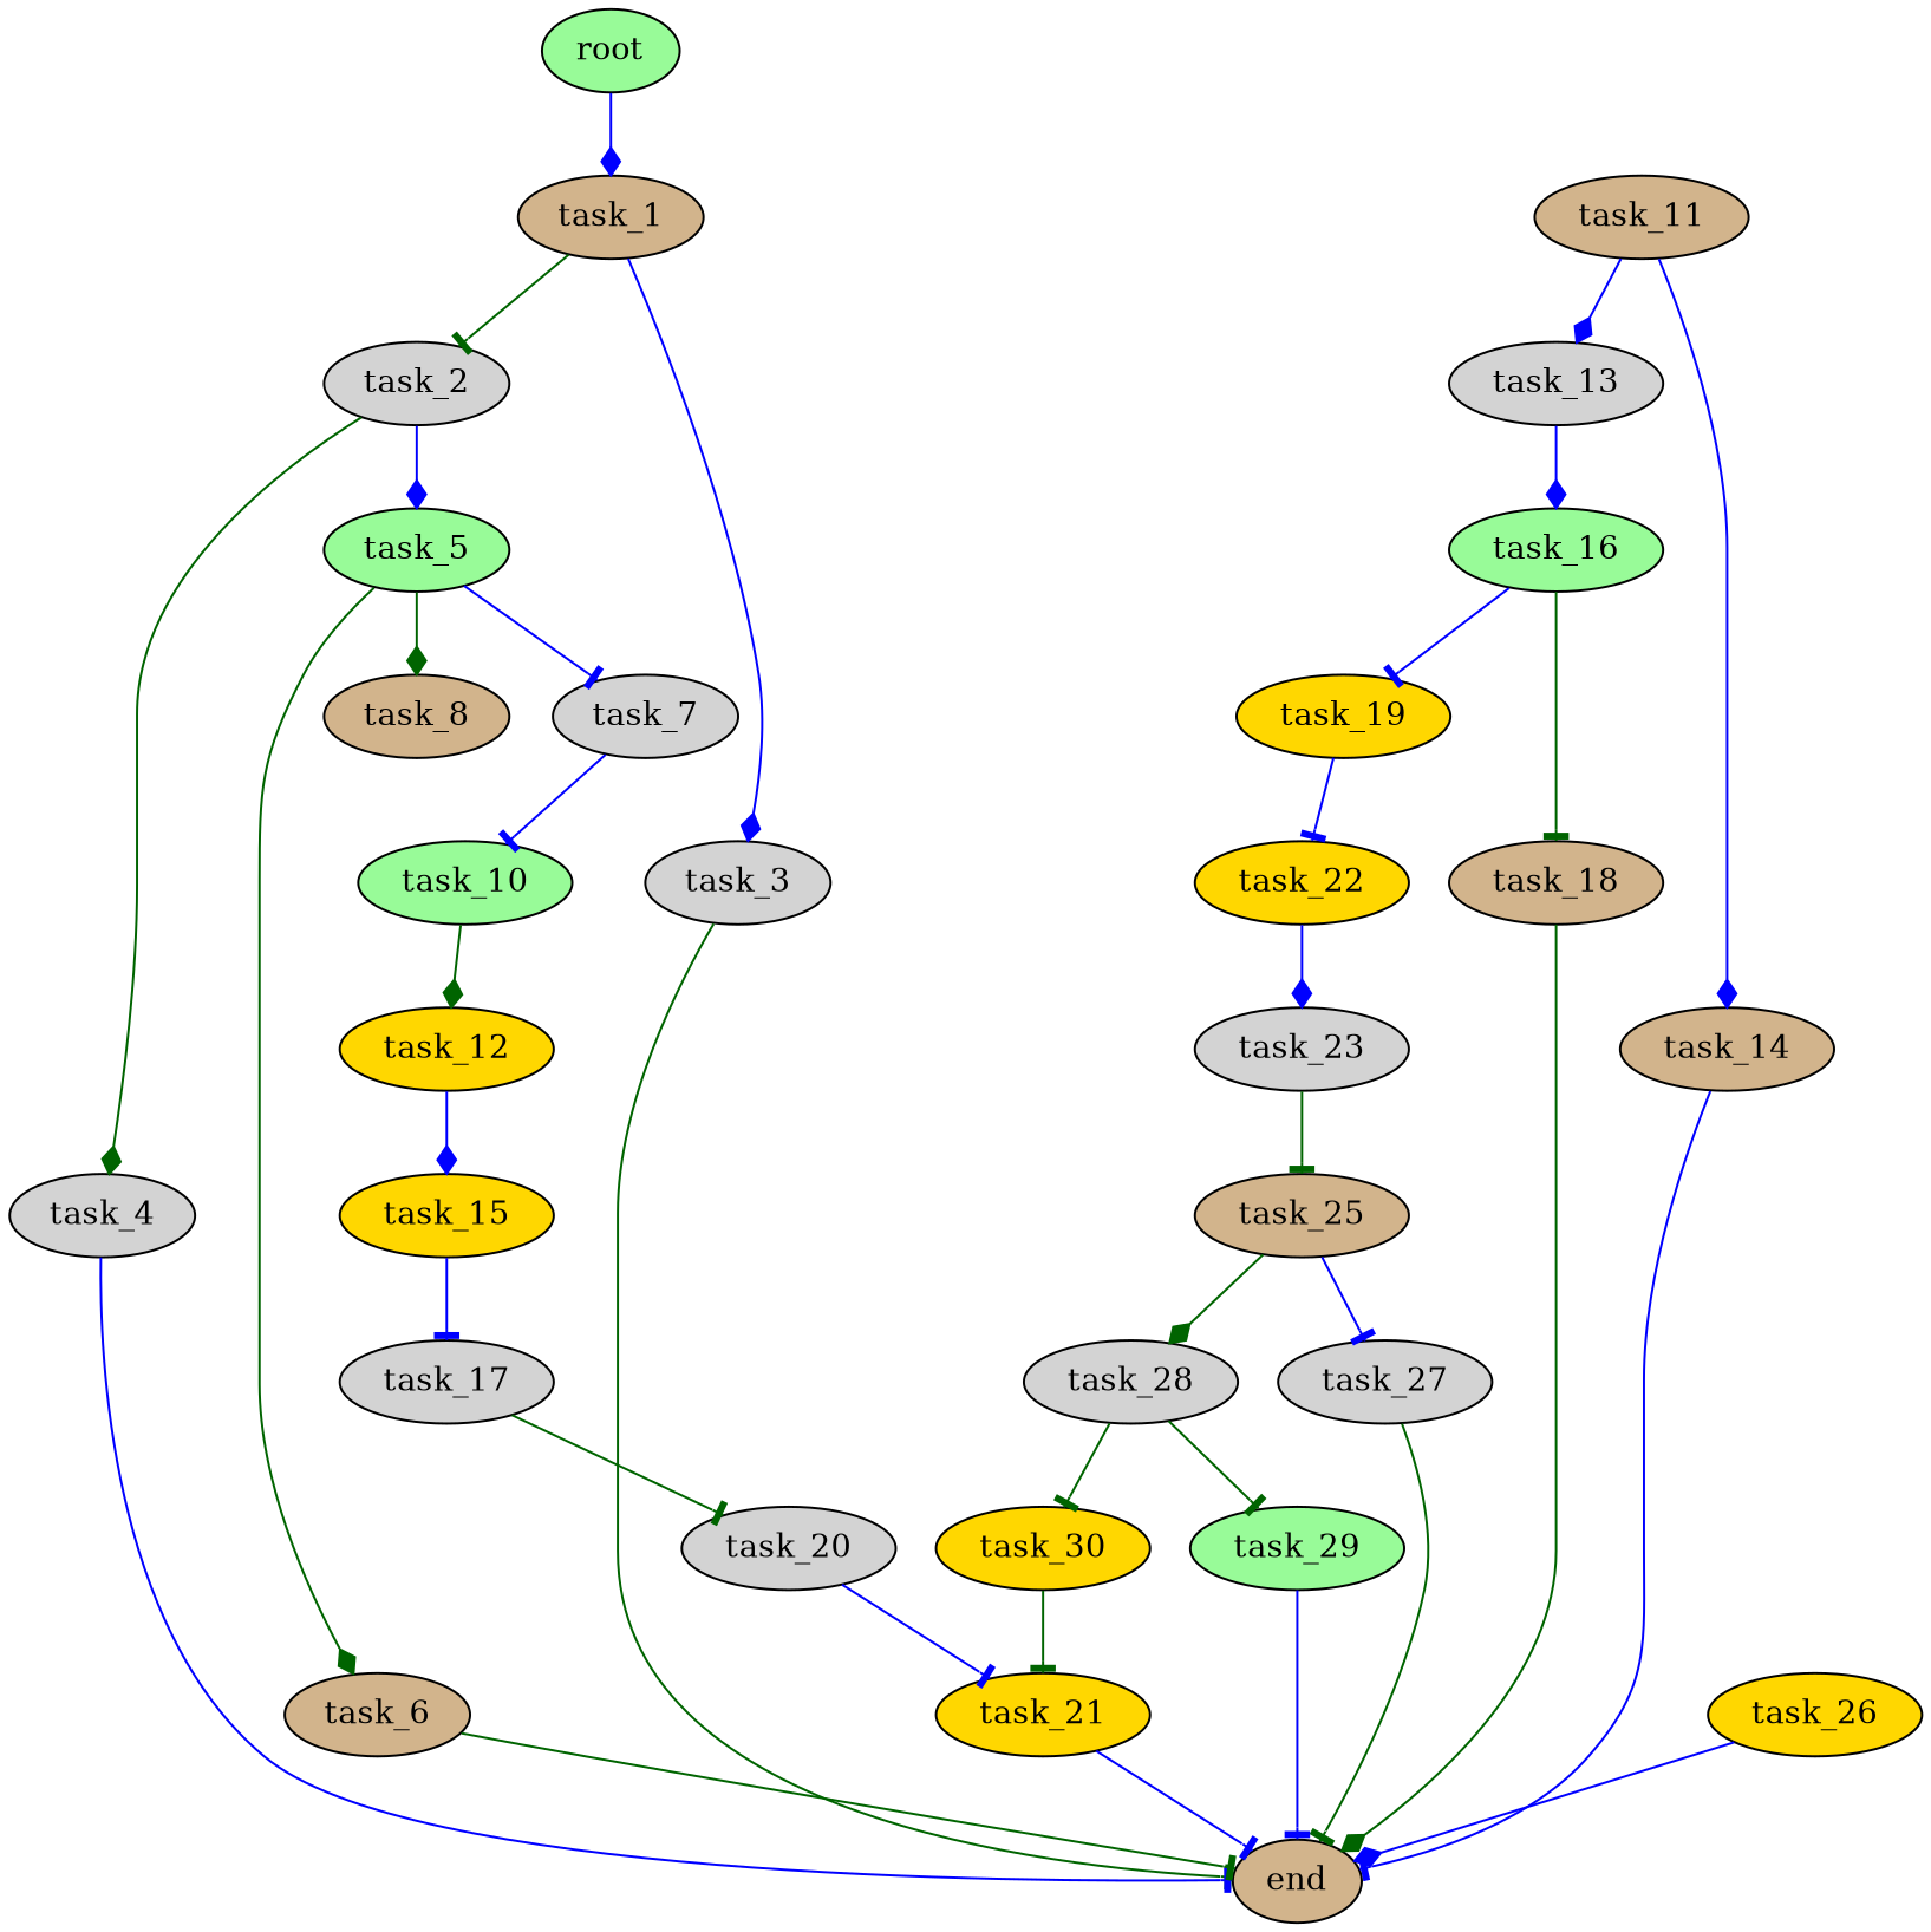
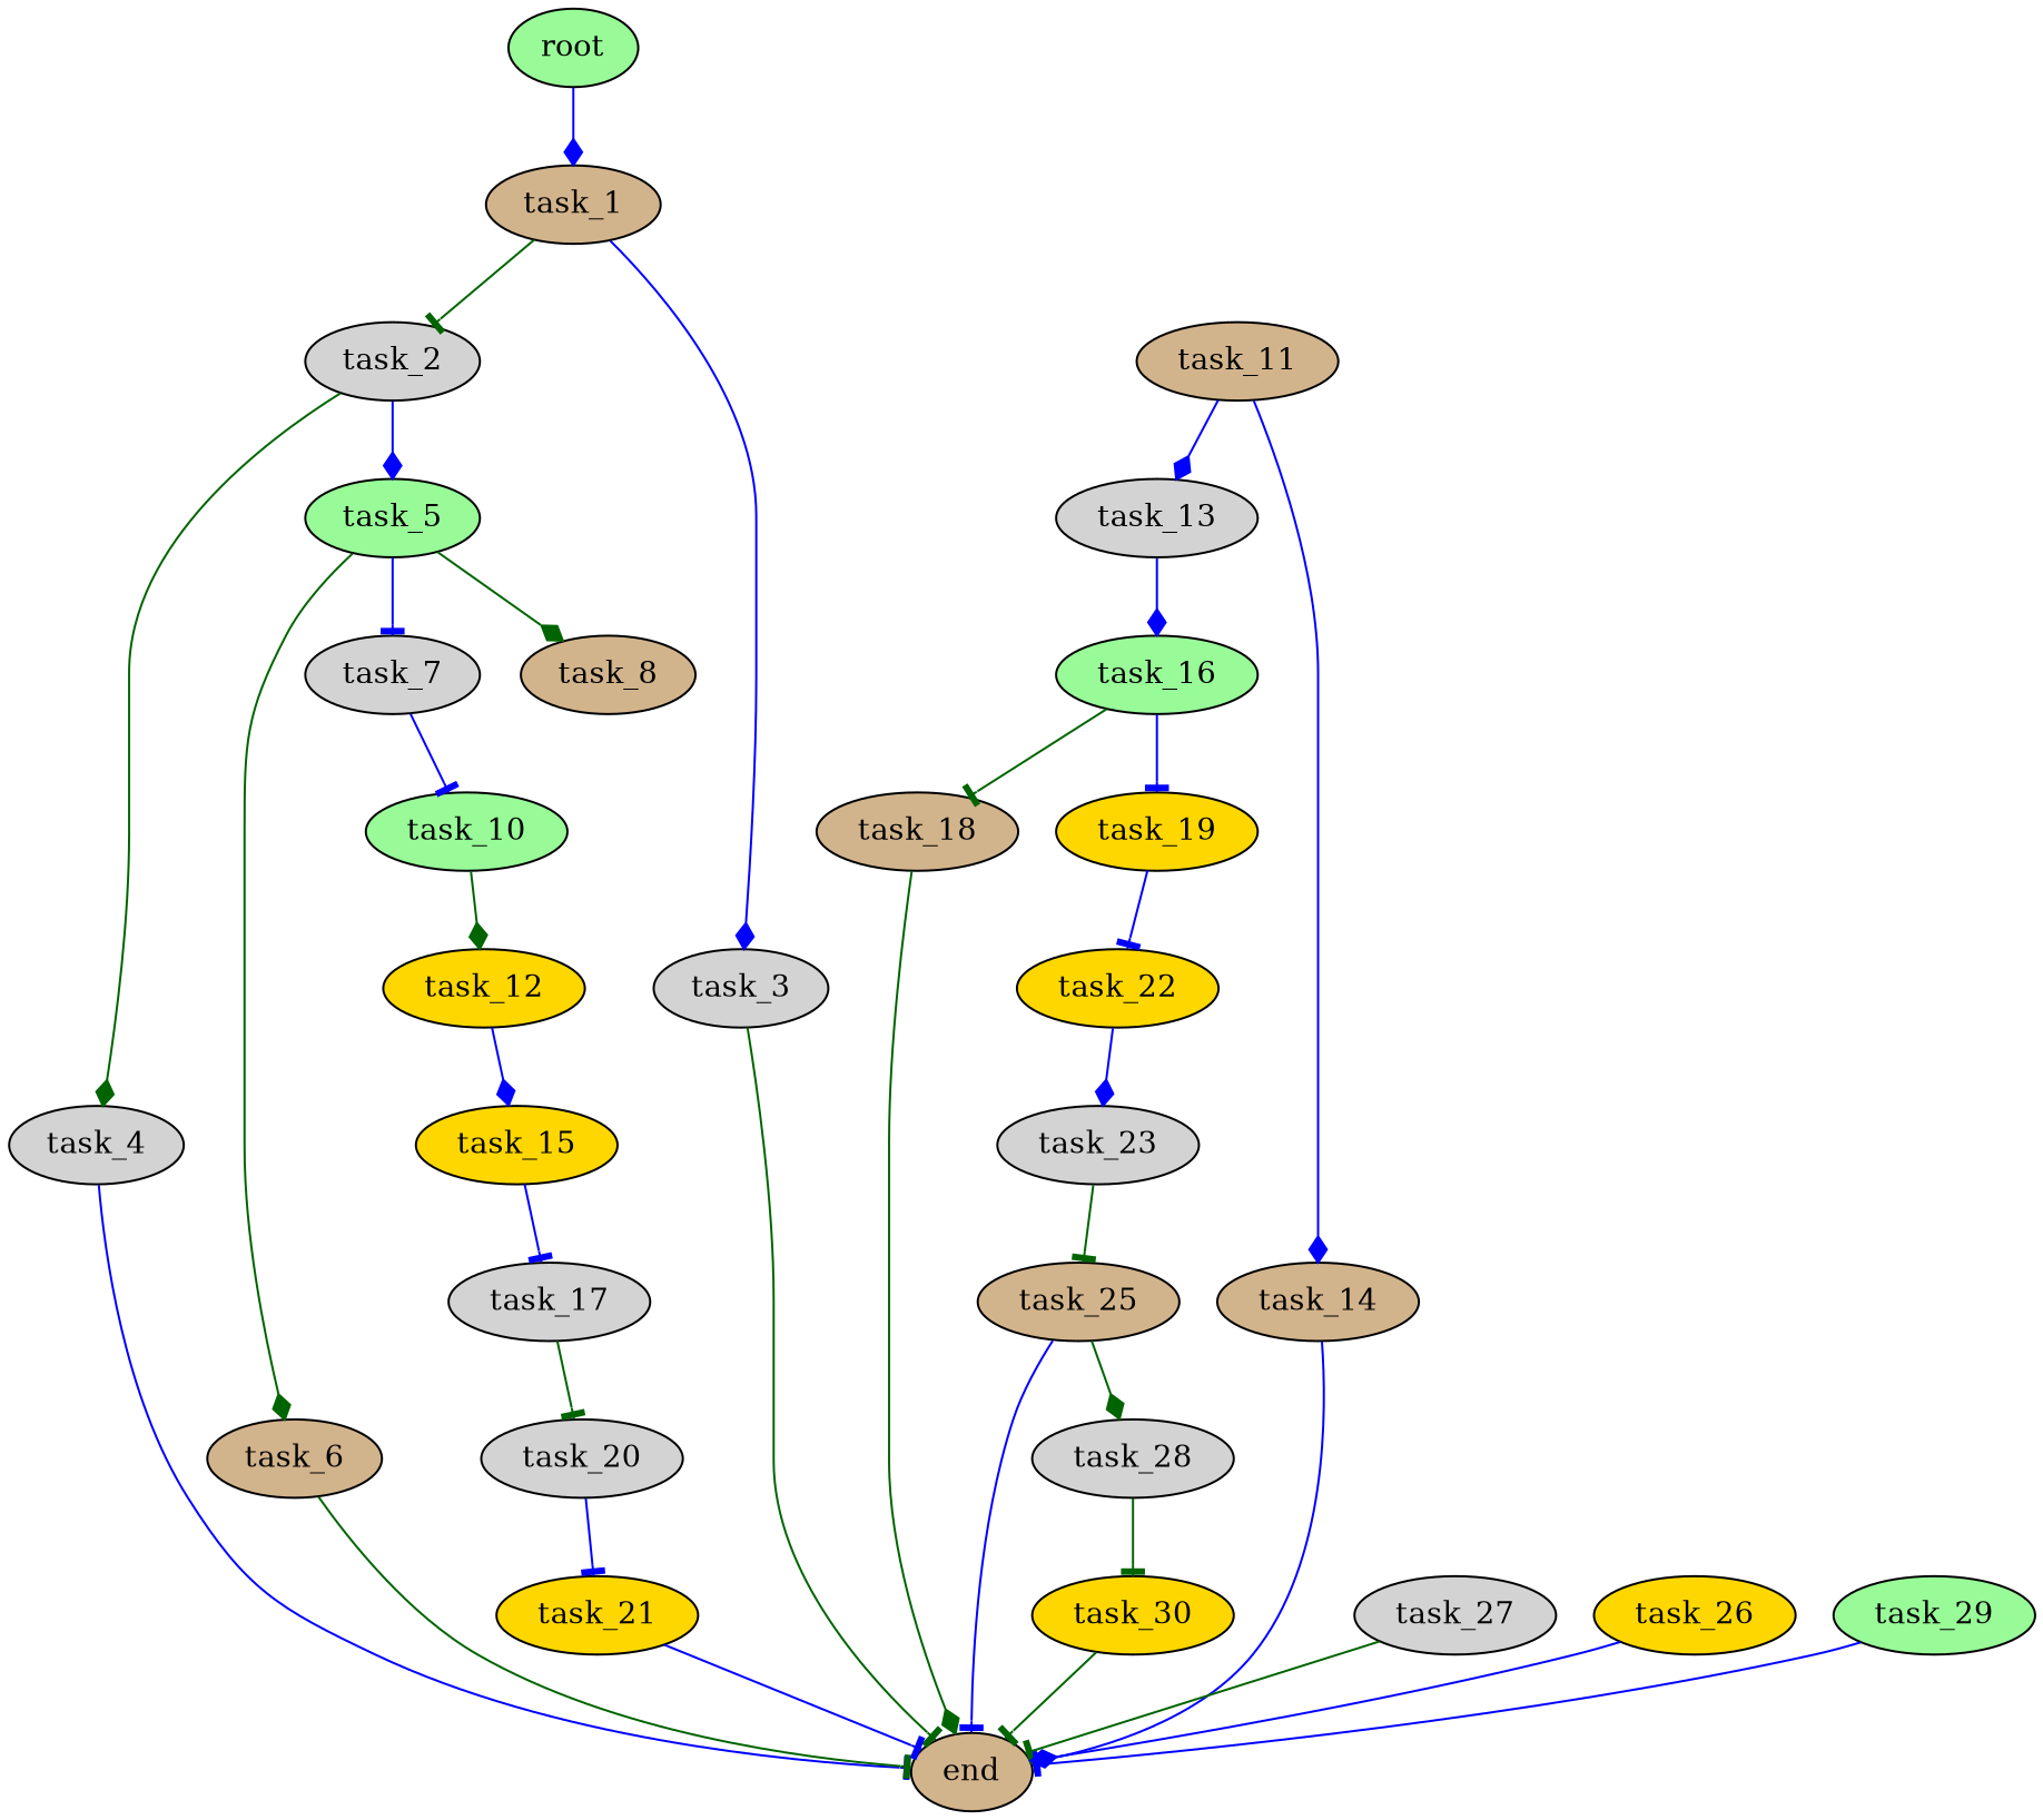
  digraph {
    node [fillcolor=lightgrey style=filled]
    edge [arrowhead=tee color=blue]
    root [fillcolor=palegreen]
    task_1 [fillcolor=tan]
    task_2
    task_3
    task_4
    task_5 [fillcolor=palegreen]
    end [fillcolor=tan]
    task_6 [fillcolor=tan]
    task_7
    task_8 [fillcolor=tan]
    task_10 [fillcolor=palegreen]
    task_12 [fillcolor=gold]
    task_11 [fillcolor=tan]
    task_13
    task_14 [fillcolor=tan]
    task_15 [fillcolor=gold]
    task_16 [fillcolor=palegreen]
    task_17
    task_18 [fillcolor=tan]
    task_19 [fillcolor=gold]
    task_20
    task_22 [fillcolor=gold]
    task_21 [fillcolor=gold]
    task_23
    task_25 [fillcolor=tan]
    task_27
    task_28
    task_26 [fillcolor=gold]
    task_29 [fillcolor=palegreen]
    task_30 [fillcolor=gold]
    root -> task_1 [arrowhead=diamond]
    task_1 -> task_2 [color=darkgreen]
    task_1 -> task_3 [arrowhead=diamond]
    task_2 -> task_4 [arrowhead=diamond color=darkgreen]
    task_2 -> task_5 [arrowhead=diamond]
    task_3 -> end [color=darkgreen]
    task_4 -> end
    task_5 -> task_6 [arrowhead=diamond color=darkgreen]
    task_5 -> task_7
    task_5 -> task_8 [arrowhead=diamond color=darkgreen]
    task_6 -> end [color=darkgreen]
    task_7 -> task_10
    task_10 -> task_12 [arrowhead=diamond color=darkgreen]
    task_12 -> task_15 [arrowhead=diamond]
    task_11 -> task_13 [arrowhead=diamond]
    task_11 -> task_14 [arrowhead=diamond]
    task_13 -> task_16 [arrowhead=diamond]
    task_14 -> end
    task_15 -> task_17
    task_16 -> task_18 [color=darkgreen]
    task_16 -> task_19
    task_17 -> task_20 [color=darkgreen]
    task_18 -> end [arrowhead=diamond color=darkgreen]
    task_19 -> task_22
    task_20 -> task_21
    task_22 -> task_23 [arrowhead=diamond]
    task_21 -> end
    task_23 -> task_25 [color=darkgreen]
-   task_25 -> task_27
+   task_25 -> end
    task_25 -> task_28 [arrowhead=diamond color=darkgreen]
    task_27 -> end [color=darkgreen]
-   task_28 -> task_29 [color=darkgreen]
    task_28 -> task_30 [color=darkgreen]
    task_26 -> end [arrowhead=diamond]
    task_29 -> end
-   task_30 -> task_21 [color=darkgreen]
+   task_30 -> end [color=darkgreen]
  }
